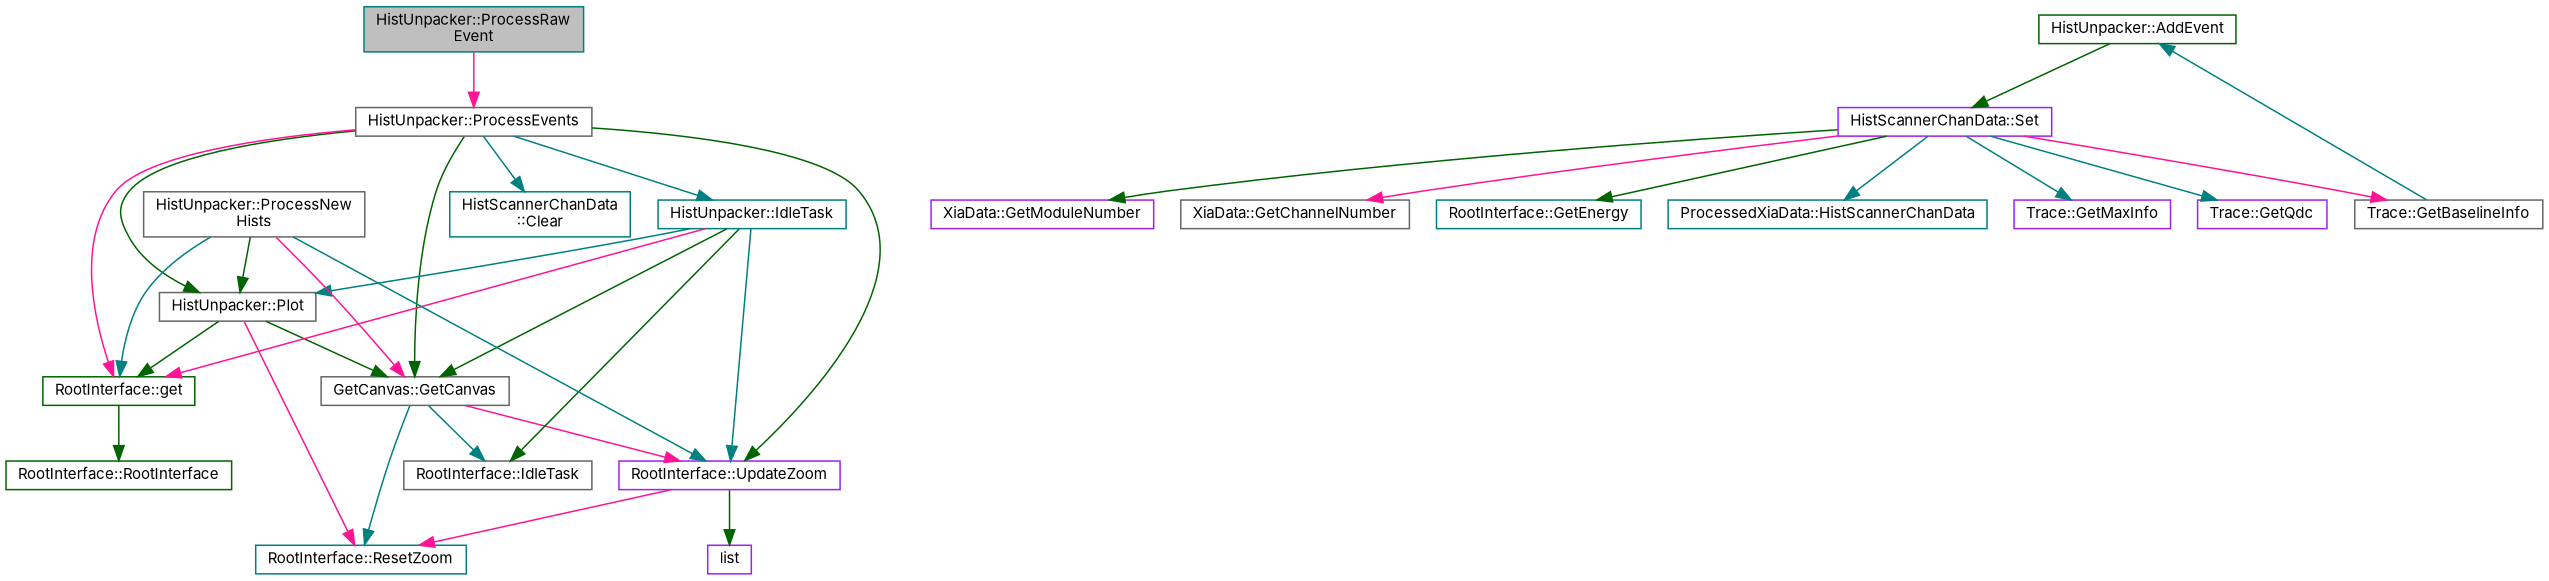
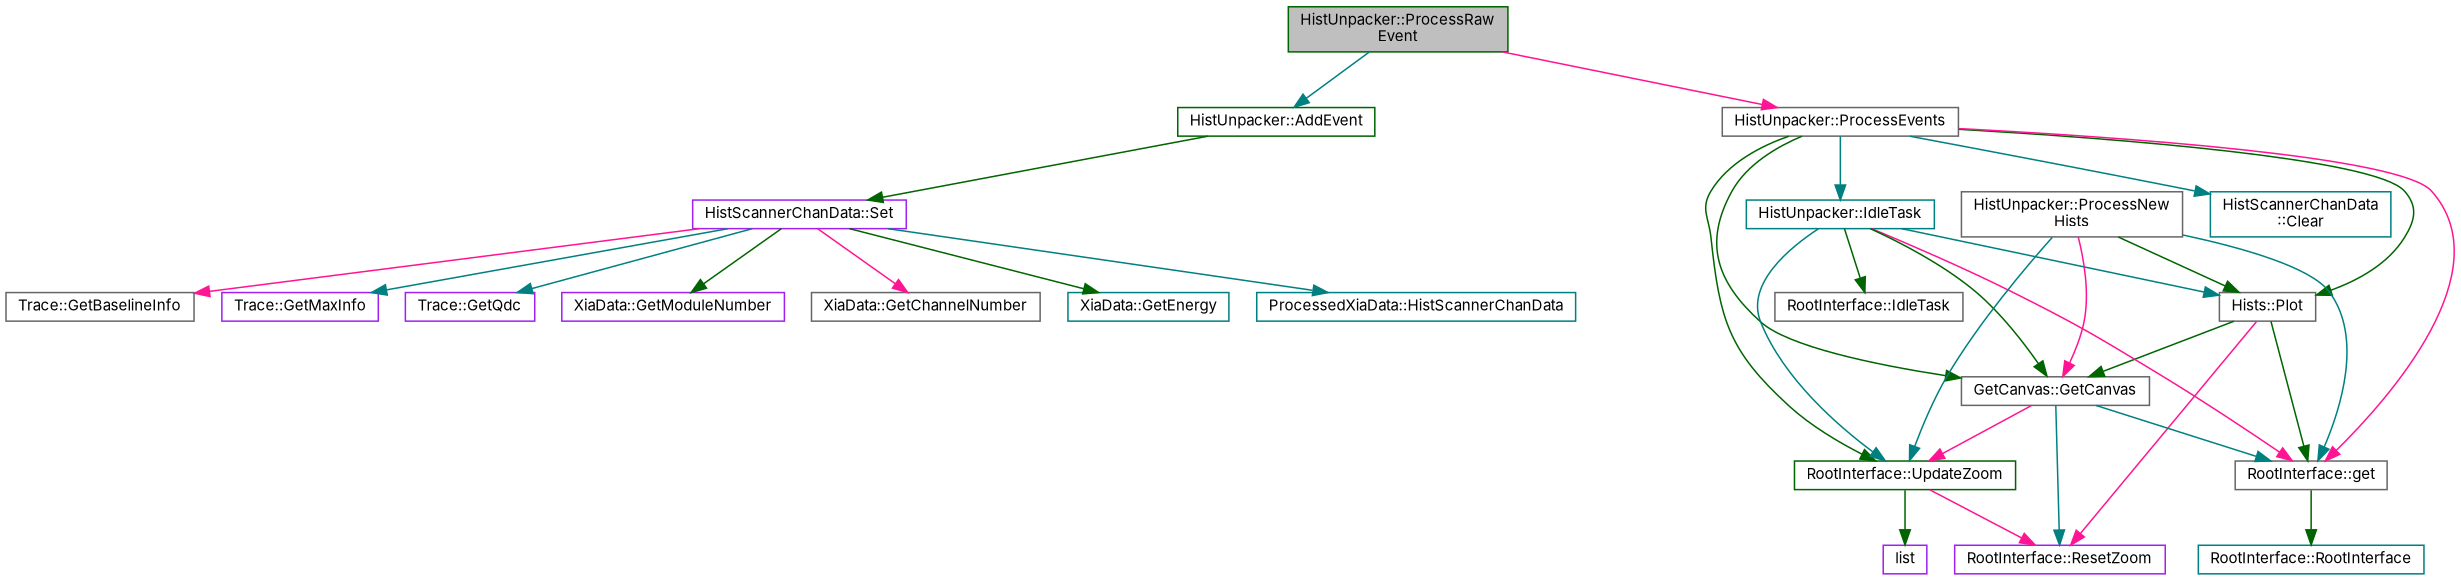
  digraph {
    fontname=Inter
    rankdir=TB
    node [color=gray40 fillcolor=white fontname=Inter fontsize=10 shape=record style=filled]
    edge [color=darkgreen fontname=Inter fontsize=10 labelfontname=Helvetica labelfontsize=10 style=solid]
-   n1 [color=teal fillcolor=grey75 fontcolor=black height=0.2 label="HistUnpacker::ProcessRaw\lEvent" width=0.4]
+   n1 [color=darkgreen fillcolor=grey75 fontcolor=black height=0.2 label="HistUnpacker::ProcessRaw\lEvent" width=0.4]
    n2 [color=darkgreen height=0.2 label="HistUnpacker::AddEvent" width=0.4]
    n3 [height=0.2 label="HistUnpacker::ProcessEvents" width=0.4]
    n4 [color=purple height=0.2 label="HistScannerChanData::Set" width=0.4]
    n5 [color=teal height=0.2 label="HistScannerChanData\l::Clear" width=0.4]
-   n6 [height=0.2 label="HistUnpacker::Plot" width=0.4]
-   n7 [color=darkgreen height=0.2 label="RootInterface::get" width=0.4]
+   n6 [height=0.2 label="Hists::Plot" width=0.4]
+   n7 [height=0.2 label="RootInterface::get" width=0.4]
    n8 [height=0.2 label="GetCanvas::GetCanvas" width=0.4]
-   n9 [color=purple height=0.2 label="RootInterface::UpdateZoom" width=0.4]
+   n9 [color=darkgreen height=0.2 label="RootInterface::UpdateZoom" width=0.4]
    n10 [color=teal height=0.2 label="HistUnpacker::IdleTask" width=0.4]
    n11 [color=purple height=0.2 label="XiaData::GetModuleNumber" width=0.4]
    n12 [height=0.2 label="XiaData::GetChannelNumber" width=0.4]
-   n13 [color=teal height=0.2 label="RootInterface::GetEnergy" width=0.4]
+   n13 [color=teal height=0.2 label="XiaData::GetEnergy" width=0.4]
    n14 [color=teal height=0.2 label="ProcessedXiaData::HistScannerChanData" width=0.4]
    n15 [height=0.2 label="Trace::GetBaselineInfo" width=0.4]
    n16 [color=purple height=0.2 label="Trace::GetMaxInfo" width=0.4]
    n17 [color=purple height=0.2 label="Trace::GetQdc" width=0.4]
-   n18 [color=teal height=0.2 label="RootInterface::ResetZoom" width=0.4]
-   n19 [color=darkgreen height=0.2 label="RootInterface::RootInterface" width=0.4]
+   n18 [color=purple height=0.2 label="RootInterface::ResetZoom" width=0.4]
+   n19 [color=teal height=0.2 label="RootInterface::RootInterface" width=0.4]
    n20 [height=0.2 label="RootInterface::IdleTask" width=0.4]
    n21 [color=purple height=0.2 label=list width=0.4]
    n22 [height=0.2 label="HistUnpacker::ProcessNew\lHists" width=0.4]
-   n15 -> n2 [color=teal]
+   n1 -> n2 [color=teal]
    n1 -> n3 [color=deeppink]
    n2 -> n4
    n3 -> n5 [color=teal]
    n3 -> n6
    n3 -> n7 [color=deeppink]
    n3 -> n8
    n3 -> n9
    n3 -> n10 [color=teal]
    n4 -> n11
    n4 -> n12 [color=deeppink]
    n4 -> n13
    n4 -> n14 [color=teal]
    n4 -> n15 [color=deeppink]
    n4 -> n16 [color=teal]
    n4 -> n17 [color=teal]
    n6 -> n7
    n6 -> n8
    n6 -> n18 [color=deeppink]
    n7 -> n19
    n8 -> n9 [color=deeppink]
    n8 -> n18 [color=teal]
-   n8 -> n20 [color=teal]
+   n8 -> n7 [color=teal]
    n9 -> n18 [color=deeppink]
    n9 -> n21
    n10 -> n6 [color=teal]
    n10 -> n7 [color=deeppink]
    n10 -> n8
    n10 -> n9 [color=teal]
    n10 -> n20
    n22 -> n6
    n22 -> n7 [color=teal]
    n22 -> n8 [color=deeppink]
    n22 -> n9 [color=teal]
  }
